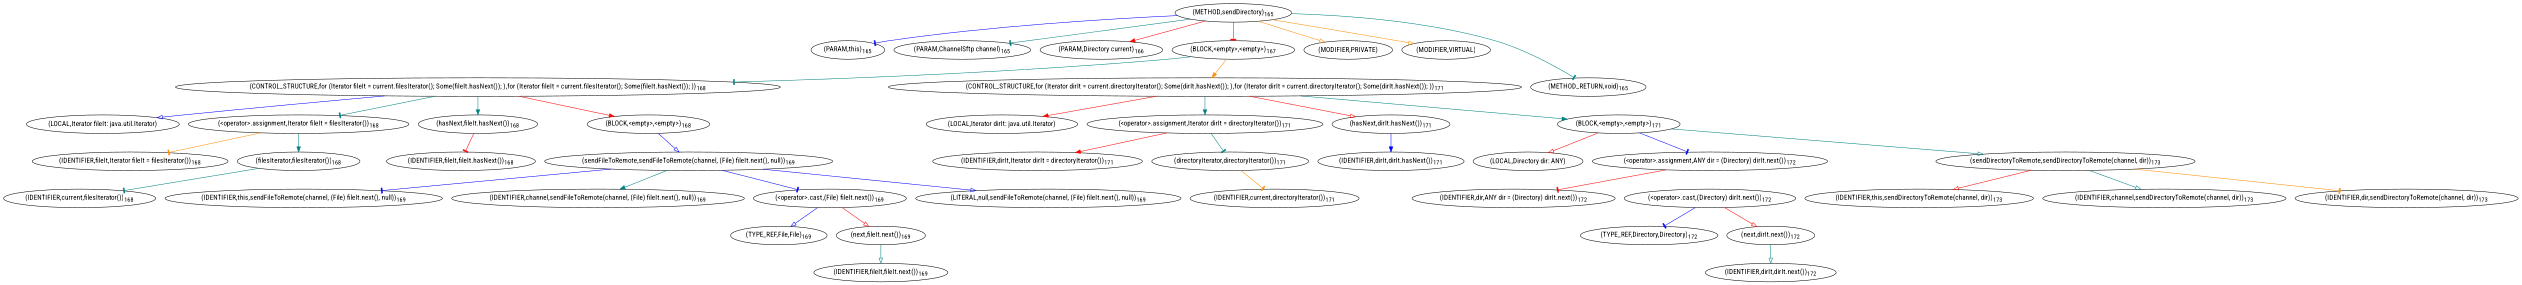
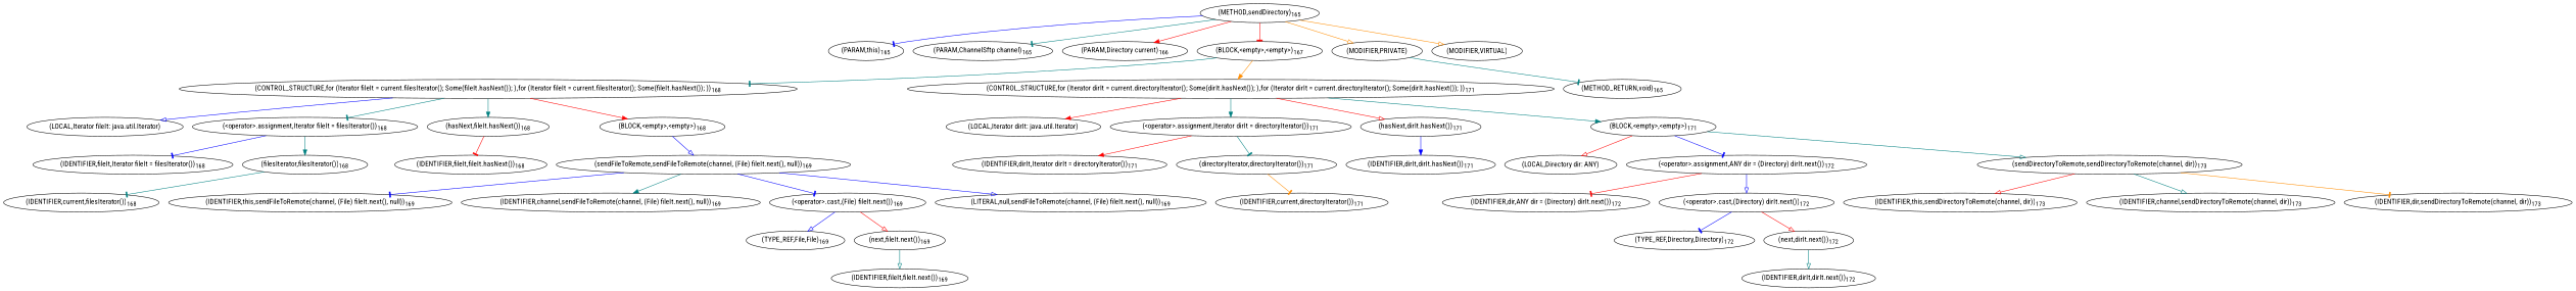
  digraph {
    fontname="Roboto Condensed"
    node [fontname="Roboto Condensed"]
    edge [arrowhead=tee color=teal fontname="Roboto Condensed"]
    n1 [label=<(METHOD,sendDirectory)<SUB>165</SUB>>]
    n2 [label=<(PARAM,this)<SUB>165</SUB>>]
    n3 [label=<(PARAM,ChannelSftp channel)<SUB>165</SUB>>]
    n4 [label=<(PARAM,Directory current)<SUB>166</SUB>>]
    n5 [label=<(BLOCK,&lt;empty&gt;,&lt;empty&gt;)<SUB>167</SUB>>]
    n6 [label=<(MODIFIER,PRIVATE)>]
    n7 [label=<(MODIFIER,VIRTUAL)>]
    n8 [label=<(METHOD_RETURN,void)<SUB>165</SUB>>]
    n9 [label=<(CONTROL_STRUCTURE,for (Iterator fileIt = current.filesIterator(); Some(fileIt.hasNext()); ),for (Iterator fileIt = current.filesIterator(); Some(fileIt.hasNext()); ))<SUB>168</SUB>>]
    n10 [label=<(CONTROL_STRUCTURE,for (Iterator dirIt = current.directoryIterator(); Some(dirIt.hasNext()); ),for (Iterator dirIt = current.directoryIterator(); Some(dirIt.hasNext()); ))<SUB>171</SUB>>]
    n11 [label=<(LOCAL,Iterator fileIt: java.util.Iterator)>]
    n12 [label=<(&lt;operator&gt;.assignment,Iterator fileIt = filesIterator())<SUB>168</SUB>>]
    n13 [label=<(hasNext,fileIt.hasNext())<SUB>168</SUB>>]
    n14 [label=<(BLOCK,&lt;empty&gt;,&lt;empty&gt;)<SUB>168</SUB>>]
    n15 [label=<(LOCAL,Iterator dirIt: java.util.Iterator)>]
    n16 [label=<(&lt;operator&gt;.assignment,Iterator dirIt = directoryIterator())<SUB>171</SUB>>]
    n17 [label=<(hasNext,dirIt.hasNext())<SUB>171</SUB>>]
    n18 [label=<(BLOCK,&lt;empty&gt;,&lt;empty&gt;)<SUB>171</SUB>>]
    n19 [label=<(IDENTIFIER,fileIt,Iterator fileIt = filesIterator())<SUB>168</SUB>>]
    n20 [label=<(filesIterator,filesIterator())<SUB>168</SUB>>]
    n21 [label=<(IDENTIFIER,fileIt,fileIt.hasNext())<SUB>168</SUB>>]
    n22 [label=<(sendFileToRemote,sendFileToRemote(channel, (File) fileIt.next(), null))<SUB>169</SUB>>]
    n23 [label=<(IDENTIFIER,current,filesIterator())<SUB>168</SUB>>]
    n24 [label=<(IDENTIFIER,this,sendFileToRemote(channel, (File) fileIt.next(), null))<SUB>169</SUB>>]
    n25 [label=<(IDENTIFIER,channel,sendFileToRemote(channel, (File) fileIt.next(), null))<SUB>169</SUB>>]
    n26 [label=<(&lt;operator&gt;.cast,(File) fileIt.next())<SUB>169</SUB>>]
    n27 [label=<(LITERAL,null,sendFileToRemote(channel, (File) fileIt.next(), null))<SUB>169</SUB>>]
    n28 [label=<(TYPE_REF,File,File)<SUB>169</SUB>>]
    n29 [label=<(next,fileIt.next())<SUB>169</SUB>>]
    n30 [label=<(IDENTIFIER,fileIt,fileIt.next())<SUB>169</SUB>>]
    n31 [label=<(IDENTIFIER,dirIt,Iterator dirIt = directoryIterator())<SUB>171</SUB>>]
    n32 [label=<(directoryIterator,directoryIterator())<SUB>171</SUB>>]
    n33 [label=<(IDENTIFIER,dirIt,dirIt.hasNext())<SUB>171</SUB>>]
    n34 [label=<(LOCAL,Directory dir: ANY)>]
    n35 [label=<(&lt;operator&gt;.assignment,ANY dir = (Directory) dirIt.next())<SUB>172</SUB>>]
    n36 [label=<(sendDirectoryToRemote,sendDirectoryToRemote(channel, dir))<SUB>173</SUB>>]
    n37 [label=<(IDENTIFIER,current,directoryIterator())<SUB>171</SUB>>]
    n38 [label=<(IDENTIFIER,dir,ANY dir = (Directory) dirIt.next())<SUB>172</SUB>>]
    n39 [label=<(&lt;operator&gt;.cast,(Directory) dirIt.next())<SUB>172</SUB>>]
    n40 [label=<(IDENTIFIER,this,sendDirectoryToRemote(channel, dir))<SUB>173</SUB>>]
    n41 [label=<(IDENTIFIER,channel,sendDirectoryToRemote(channel, dir))<SUB>173</SUB>>]
    n42 [label=<(IDENTIFIER,dir,sendDirectoryToRemote(channel, dir))<SUB>173</SUB>>]
    n43 [label=<(TYPE_REF,Directory,Directory)<SUB>172</SUB>>]
    n44 [label=<(next,dirIt.next())<SUB>172</SUB>>]
    n45 [label=<(IDENTIFIER,dirIt,dirIt.next())<SUB>172</SUB>>]
    n1 -> n2 [color=blue]
    n1 -> n3
    n1 -> n4 [arrowhead=normal color=red]
    n1 -> n5 [color=red]
    n1 -> n6 [arrowhead=onormal color=darkorange]
    n1 -> n7 [arrowhead=onormal color=darkorange]
-   n1 -> n8
+   n6 -> n8
    n5 -> n9
    n5 -> n10 [arrowhead=normal color=darkorange]
    n9 -> n11 [arrowhead=onormal color=blue]
    n9 -> n12
    n9 -> n13 [arrowhead=normal]
    n9 -> n14 [arrowhead=normal color=red]
    n10 -> n15 [arrowhead=normal color=red]
    n10 -> n16 [arrowhead=normal]
    n10 -> n17 [arrowhead=onormal color=red]
    n10 -> n18 [arrowhead=normal]
-   n12 -> n19 [color=darkorange]
+   n12 -> n19 [color=blue]
    n12 -> n20 [arrowhead=normal]
    n13 -> n21 [color=red]
    n14 -> n22 [arrowhead=onormal color=blue]
    n16 -> n31 [arrowhead=normal color=red]
    n16 -> n32
    n17 -> n33 [arrowhead=normal color=blue]
    n18 -> n34 [arrowhead=onormal color=red]
    n18 -> n35 [color=blue]
    n18 -> n36 [arrowhead=onormal]
    n20 -> n23
    n22 -> n24 [color=blue]
    n22 -> n25 [arrowhead=normal]
    n22 -> n26 [color=blue]
    n22 -> n27 [arrowhead=onormal color=blue]
    n26 -> n28 [arrowhead=onormal color=blue]
    n26 -> n29 [arrowhead=onormal color=red]
    n29 -> n30 [arrowhead=onormal]
    n32 -> n37 [color=darkorange]
    n35 -> n38 [color=red]
+   n35 -> n39 [arrowhead=onormal color=blue]
    n36 -> n40 [arrowhead=onormal color=red]
    n36 -> n41 [arrowhead=onormal]
    n36 -> n42 [color=darkorange]
    n39 -> n43 [color=blue]
    n39 -> n44 [arrowhead=onormal color=red]
    n44 -> n45 [arrowhead=onormal]
  }
